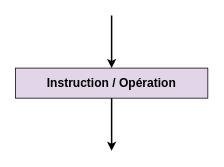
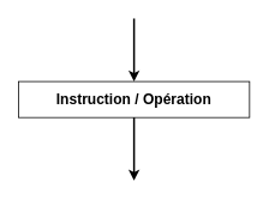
  <mxCell id="0" />
  <mxCell id="1" parent="0" />
- <mxCell id="2" value="&lt;font style=&quot;font-size: 16px;&quot;&gt;&lt;b&gt;Instruction / Opération&lt;/b&gt;&lt;/font&gt;" style="rounded=0;whiteSpace=wrap;html=1;fillColor=#e1d5e7;" vertex="1" parent="1"><mxGeometry x="20" y="90" width="256" height="40" as="geometry" /></mxCell>
+ <mxCell id="2" value="&lt;font style=&quot;font-size: 16px;&quot;&gt;&lt;b&gt;Instruction / Opération&lt;/b&gt;&lt;/font&gt;" style="rounded=0;whiteSpace=wrap;html=1;" vertex="1" parent="1"><mxGeometry x="20" y="90" width="256" height="40" as="geometry" /></mxCell>
  <mxCell id="3" value="" style="endArrow=classic;html=1;rounded=0;fontSize=16;entryX=0.5;entryY=0;entryDx=0;entryDy=0;strokeWidth=2;" edge="1" parent="1" target="2"><mxGeometry width="50" height="50" relative="1" as="geometry"><mxPoint x="148" y="20" as="sourcePoint" /><mxPoint x="174" y="280" as="targetPoint" /></mxGeometry></mxCell>
  <mxCell id="4" value="" style="endArrow=classic;html=1;rounded=0;fontSize=16;entryX=0.5;entryY=0;entryDx=0;entryDy=0;strokeWidth=2;" edge="1" parent="1"><mxGeometry width="50" height="50" relative="1" as="geometry"><mxPoint x="148" y="130" as="sourcePoint" /><mxPoint x="148" y="200" as="targetPoint" /></mxGeometry></mxCell>
